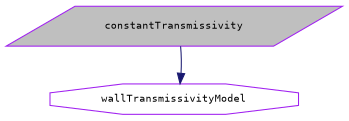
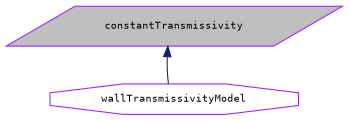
  digraph {
    fontname="DejaVu Sans Mono"
    node [color=purple fontname="DejaVu Sans Mono" fontsize=10]
    n1 [fillcolor=grey75 fontcolor=black height=0.2 label=constantTransmissivity shape=parallelogram style=filled width=0.4]
    n2 [height=0.2 label=wallTransmissivityModel shape=octagon width=0.4]
-   n2 -> n1 [color=midnightblue dir=back fontname="DejaVu Sans Mono" fontsize=10 labelfontname=Helvetica labelfontsize=10 style=solid]
+   n1 -> n2 [color=midnightblue dir=back fontname="DejaVu Sans Mono" fontsize=10 labelfontname=Helvetica labelfontsize=10 style=solid]
  }
